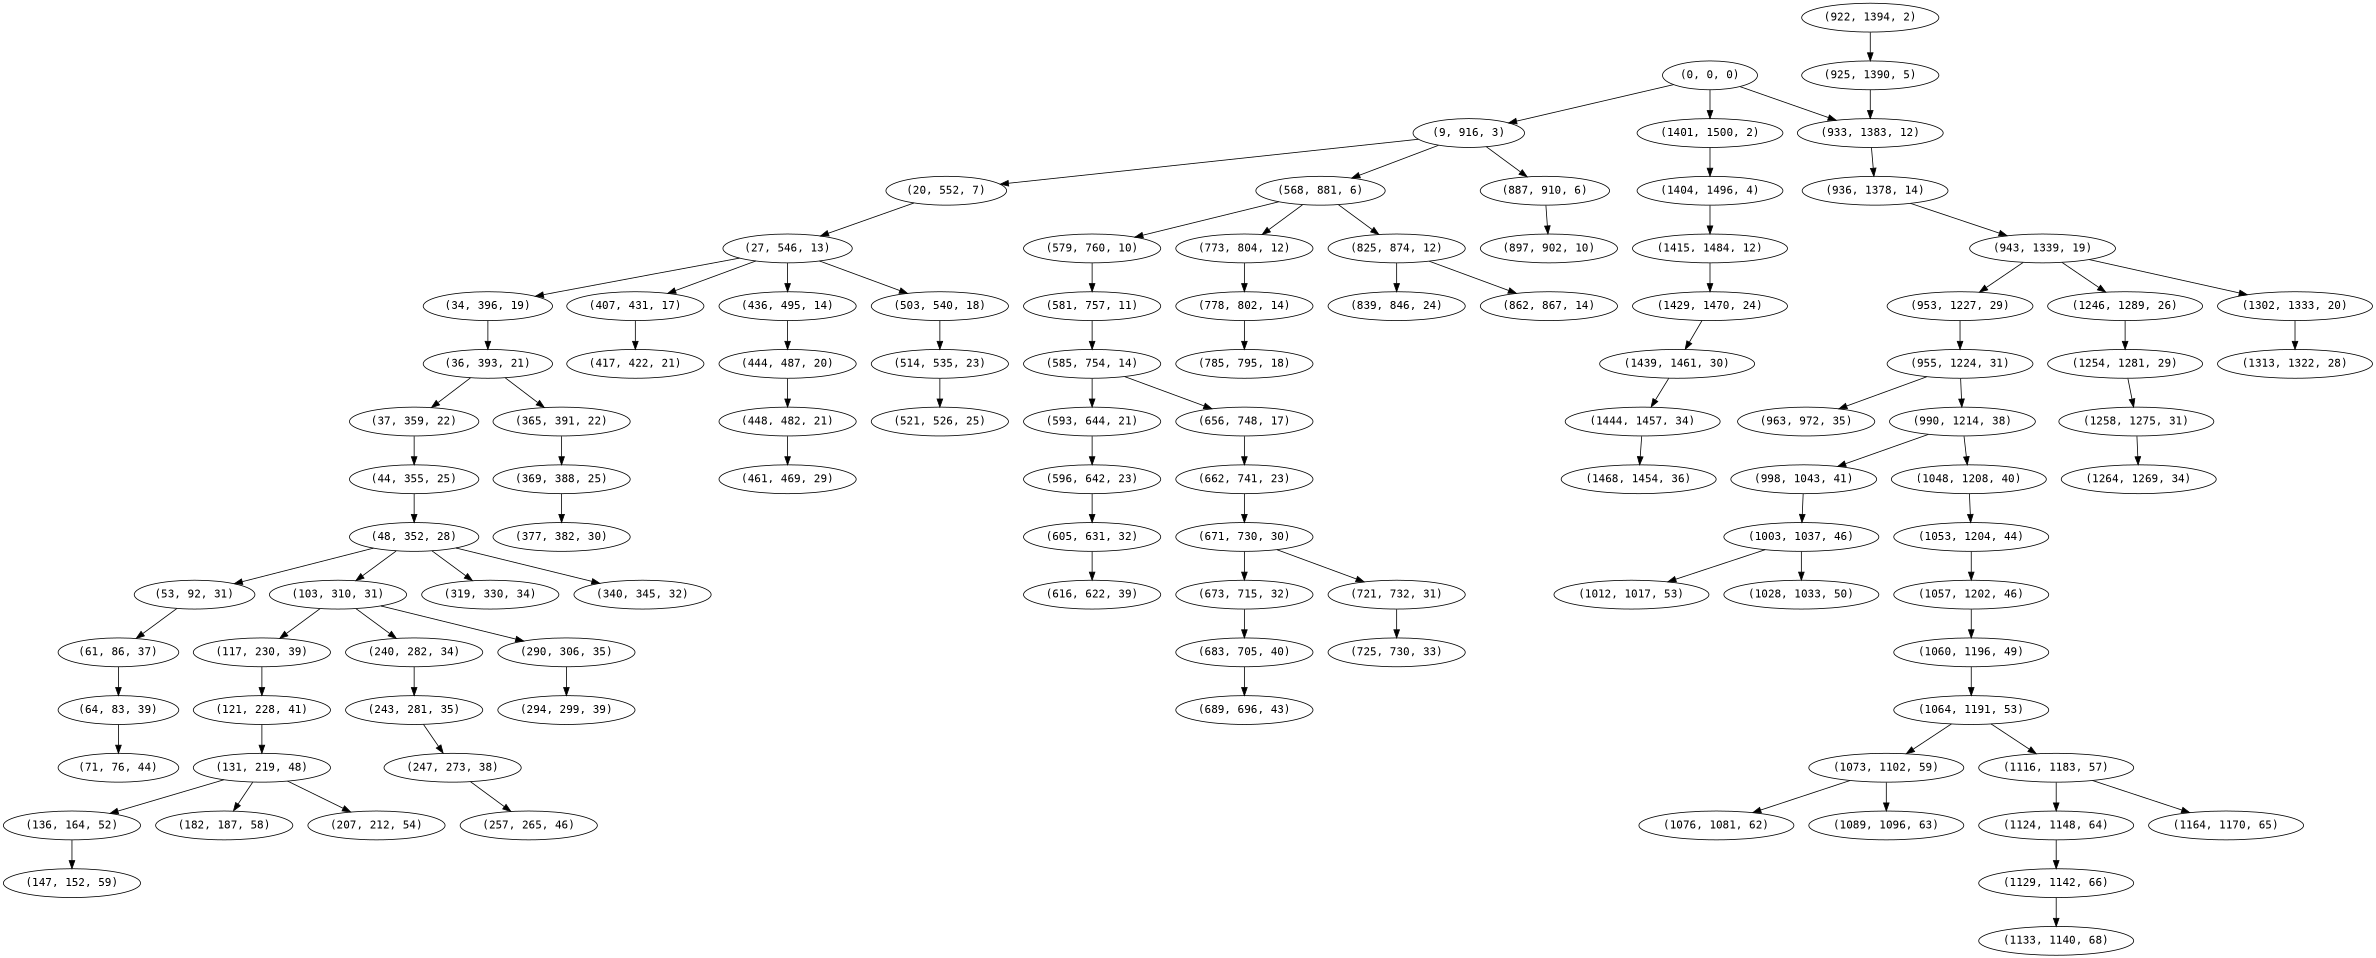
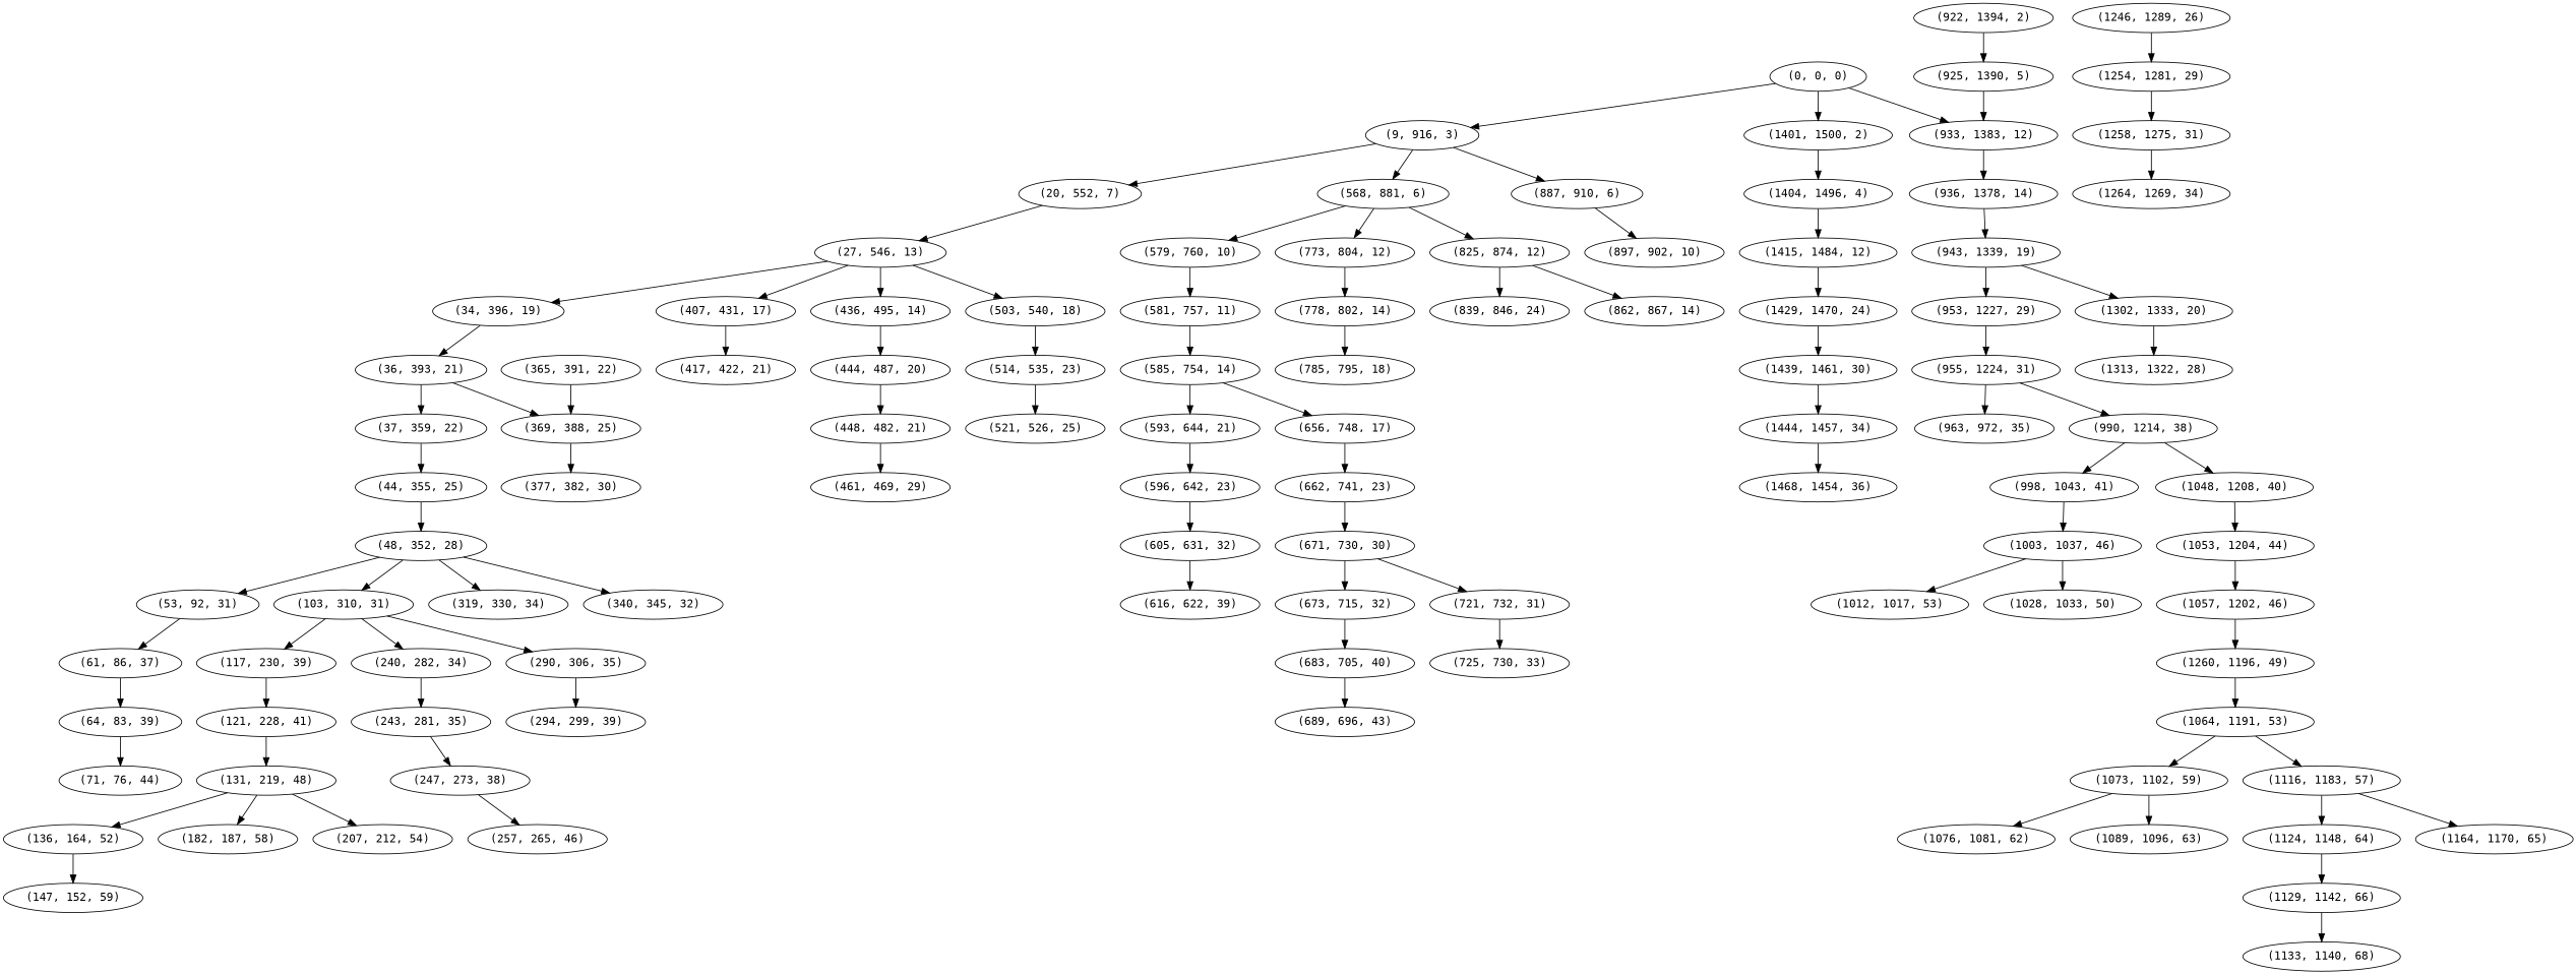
  digraph {
    fontname="DejaVu Sans Mono"
    node [fontname="DejaVu Sans Mono"]
    edge [fontname="DejaVu Sans Mono"]
    "(0, 0, 0)"
    "(9, 916, 3)"
    "(1401, 1500, 2)"
    "(933, 1383, 12)"
    "(20, 552, 7)"
    "(568, 881, 6)"
    "(887, 910, 6)"
    "(922, 1394, 2)"
    "(925, 1390, 5)"
    "(1404, 1496, 4)"
    "(27, 546, 13)"
    "(579, 760, 10)"
    "(773, 804, 12)"
    "(825, 874, 12)"
    "(897, 902, 10)"
    "(34, 396, 19)"
    "(407, 431, 17)"
    "(436, 495, 14)"
    "(503, 540, 18)"
    "(36, 393, 21)"
    "(417, 422, 21)"
    "(444, 487, 20)"
    "(514, 535, 23)"
    "(37, 359, 22)"
    "(365, 391, 22)"
    "(44, 355, 25)"
    "(369, 388, 25)"
    "(48, 352, 28)"
    "(53, 92, 31)"
    "(103, 310, 31)"
    "(319, 330, 34)"
    "(340, 345, 32)"
    "(61, 86, 37)"
    "(117, 230, 39)"
    "(240, 282, 34)"
    "(290, 306, 35)"
    "(64, 83, 39)"
    "(71, 76, 44)"
    "(121, 228, 41)"
    "(243, 281, 35)"
    "(294, 299, 39)"
    "(131, 219, 48)"
    "(136, 164, 52)"
    "(182, 187, 58)"
    "(207, 212, 54)"
    "(147, 152, 59)"
    "(247, 273, 38)"
    "(257, 265, 46)"
    "(377, 382, 30)"
    "(448, 482, 21)"
    "(461, 469, 29)"
    "(521, 526, 25)"
    "(581, 757, 11)"
    "(778, 802, 14)"
    "(839, 846, 24)"
    "(862, 867, 14)"
    "(585, 754, 14)"
    "(593, 644, 21)"
    "(656, 748, 17)"
    "(596, 642, 23)"
    "(662, 741, 23)"
    "(605, 631, 32)"
    "(616, 622, 39)"
    n64 [label="(671, 730, 30)"]
    "(673, 715, 32)"
    "(721, 732, 31)"
    "(683, 705, 40)"
    "(725, 730, 33)"
    "(689, 696, 43)"
    "(785, 795, 18)"
    "(936, 1378, 14)"
    "(943, 1339, 19)"
    "(953, 1227, 29)"
    "(1246, 1289, 26)"
    "(1302, 1333, 20)"
    "(955, 1224, 31)"
    "(1254, 1281, 29)"
    "(1313, 1322, 28)"
    "(963, 972, 35)"
    "(990, 1214, 38)"
    "(998, 1043, 41)"
    "(1048, 1208, 40)"
    "(1003, 1037, 46)"
    "(1053, 1204, 44)"
    "(1012, 1017, 53)"
    "(1028, 1033, 50)"
    "(1057, 1202, 46)"
-   "(1060, 1196, 49)"
+   "(1060, 1196, 49)" [label="(1260, 1196, 49)"]
    "(1064, 1191, 53)"
    "(1073, 1102, 59)"
    "(1116, 1183, 57)"
    "(1076, 1081, 62)"
    "(1089, 1096, 63)"
    "(1124, 1148, 64)"
    "(1164, 1170, 65)"
    "(1129, 1142, 66)"
    "(1133, 1140, 68)"
    "(1258, 1275, 31)"
    "(1264, 1269, 34)"
    "(1415, 1484, 12)"
    "(1429, 1470, 24)"
    "(1439, 1461, 30)"
    "(1444, 1457, 34)"
    n104 [label="(1468, 1454, 36)"]
    "(0, 0, 0)" -> "(9, 916, 3)"
    "(0, 0, 0)" -> "(1401, 1500, 2)"
    "(0, 0, 0)" -> "(933, 1383, 12)"
    "(9, 916, 3)" -> "(20, 552, 7)"
    "(9, 916, 3)" -> "(568, 881, 6)"
    "(9, 916, 3)" -> "(887, 910, 6)"
    "(1401, 1500, 2)" -> "(1404, 1496, 4)"
    "(933, 1383, 12)" -> "(936, 1378, 14)"
    "(20, 552, 7)" -> "(27, 546, 13)"
    "(568, 881, 6)" -> "(579, 760, 10)"
    "(568, 881, 6)" -> "(773, 804, 12)"
    "(568, 881, 6)" -> "(825, 874, 12)"
    "(887, 910, 6)" -> "(897, 902, 10)"
    "(922, 1394, 2)" -> "(925, 1390, 5)"
    "(925, 1390, 5)" -> "(933, 1383, 12)"
    "(1404, 1496, 4)" -> "(1415, 1484, 12)"
    "(27, 546, 13)" -> "(34, 396, 19)"
    "(27, 546, 13)" -> "(407, 431, 17)"
    "(27, 546, 13)" -> "(436, 495, 14)"
    "(27, 546, 13)" -> "(503, 540, 18)"
    "(579, 760, 10)" -> "(581, 757, 11)"
    "(773, 804, 12)" -> "(778, 802, 14)"
    "(825, 874, 12)" -> "(839, 846, 24)"
    "(825, 874, 12)" -> "(862, 867, 14)"
    "(34, 396, 19)" -> "(36, 393, 21)"
    "(407, 431, 17)" -> "(417, 422, 21)"
    "(436, 495, 14)" -> "(444, 487, 20)"
    "(503, 540, 18)" -> "(514, 535, 23)"
    "(36, 393, 21)" -> "(37, 359, 22)"
-   "(36, 393, 21)" -> "(365, 391, 22)"
+   "(36, 393, 21)" -> "(369, 388, 25)"
    "(444, 487, 20)" -> "(448, 482, 21)"
    "(514, 535, 23)" -> "(521, 526, 25)"
    "(37, 359, 22)" -> "(44, 355, 25)"
    "(365, 391, 22)" -> "(369, 388, 25)"
    "(44, 355, 25)" -> "(48, 352, 28)"
    "(369, 388, 25)" -> "(377, 382, 30)"
    "(48, 352, 28)" -> "(53, 92, 31)"
    "(48, 352, 28)" -> "(103, 310, 31)"
    "(48, 352, 28)" -> "(319, 330, 34)"
    "(48, 352, 28)" -> "(340, 345, 32)"
    "(53, 92, 31)" -> "(61, 86, 37)"
    "(103, 310, 31)" -> "(117, 230, 39)"
    "(103, 310, 31)" -> "(240, 282, 34)"
    "(103, 310, 31)" -> "(290, 306, 35)"
    "(61, 86, 37)" -> "(64, 83, 39)"
    "(117, 230, 39)" -> "(121, 228, 41)"
    "(240, 282, 34)" -> "(243, 281, 35)"
    "(290, 306, 35)" -> "(294, 299, 39)"
    "(64, 83, 39)" -> "(71, 76, 44)"
    "(121, 228, 41)" -> "(131, 219, 48)"
    "(243, 281, 35)" -> "(247, 273, 38)"
    "(131, 219, 48)" -> "(136, 164, 52)"
    "(131, 219, 48)" -> "(182, 187, 58)"
    "(131, 219, 48)" -> "(207, 212, 54)"
    "(136, 164, 52)" -> "(147, 152, 59)"
    "(247, 273, 38)" -> "(257, 265, 46)"
    "(448, 482, 21)" -> "(461, 469, 29)"
    "(581, 757, 11)" -> "(585, 754, 14)"
    "(778, 802, 14)" -> "(785, 795, 18)"
    "(585, 754, 14)" -> "(593, 644, 21)"
    "(585, 754, 14)" -> "(656, 748, 17)"
    "(593, 644, 21)" -> "(596, 642, 23)"
    "(656, 748, 17)" -> "(662, 741, 23)"
    "(596, 642, 23)" -> "(605, 631, 32)"
    "(662, 741, 23)" -> n64
    "(605, 631, 32)" -> "(616, 622, 39)"
    n64 -> "(673, 715, 32)"
    n64 -> "(721, 732, 31)"
    "(673, 715, 32)" -> "(683, 705, 40)"
    "(721, 732, 31)" -> "(725, 730, 33)"
    "(683, 705, 40)" -> "(689, 696, 43)"
    "(936, 1378, 14)" -> "(943, 1339, 19)"
    "(943, 1339, 19)" -> "(953, 1227, 29)"
-   "(943, 1339, 19)" -> "(1246, 1289, 26)"
    "(943, 1339, 19)" -> "(1302, 1333, 20)"
    "(953, 1227, 29)" -> "(955, 1224, 31)"
    "(1246, 1289, 26)" -> "(1254, 1281, 29)"
    "(1302, 1333, 20)" -> "(1313, 1322, 28)"
    "(955, 1224, 31)" -> "(963, 972, 35)"
    "(955, 1224, 31)" -> "(990, 1214, 38)"
    "(1254, 1281, 29)" -> "(1258, 1275, 31)"
    "(990, 1214, 38)" -> "(998, 1043, 41)"
    "(990, 1214, 38)" -> "(1048, 1208, 40)"
    "(998, 1043, 41)" -> "(1003, 1037, 46)"
    "(1048, 1208, 40)" -> "(1053, 1204, 44)"
    "(1003, 1037, 46)" -> "(1012, 1017, 53)"
    "(1003, 1037, 46)" -> "(1028, 1033, 50)"
    "(1053, 1204, 44)" -> "(1057, 1202, 46)"
    "(1057, 1202, 46)" -> "(1060, 1196, 49)"
    "(1060, 1196, 49)" -> "(1064, 1191, 53)"
    "(1064, 1191, 53)" -> "(1073, 1102, 59)"
    "(1064, 1191, 53)" -> "(1116, 1183, 57)"
    "(1073, 1102, 59)" -> "(1076, 1081, 62)"
    "(1073, 1102, 59)" -> "(1089, 1096, 63)"
    "(1116, 1183, 57)" -> "(1124, 1148, 64)"
    "(1116, 1183, 57)" -> "(1164, 1170, 65)"
    "(1124, 1148, 64)" -> "(1129, 1142, 66)"
    "(1129, 1142, 66)" -> "(1133, 1140, 68)"
    "(1258, 1275, 31)" -> "(1264, 1269, 34)"
    "(1415, 1484, 12)" -> "(1429, 1470, 24)"
    "(1429, 1470, 24)" -> "(1439, 1461, 30)"
    "(1439, 1461, 30)" -> "(1444, 1457, 34)"
    "(1444, 1457, 34)" -> n104
  }
